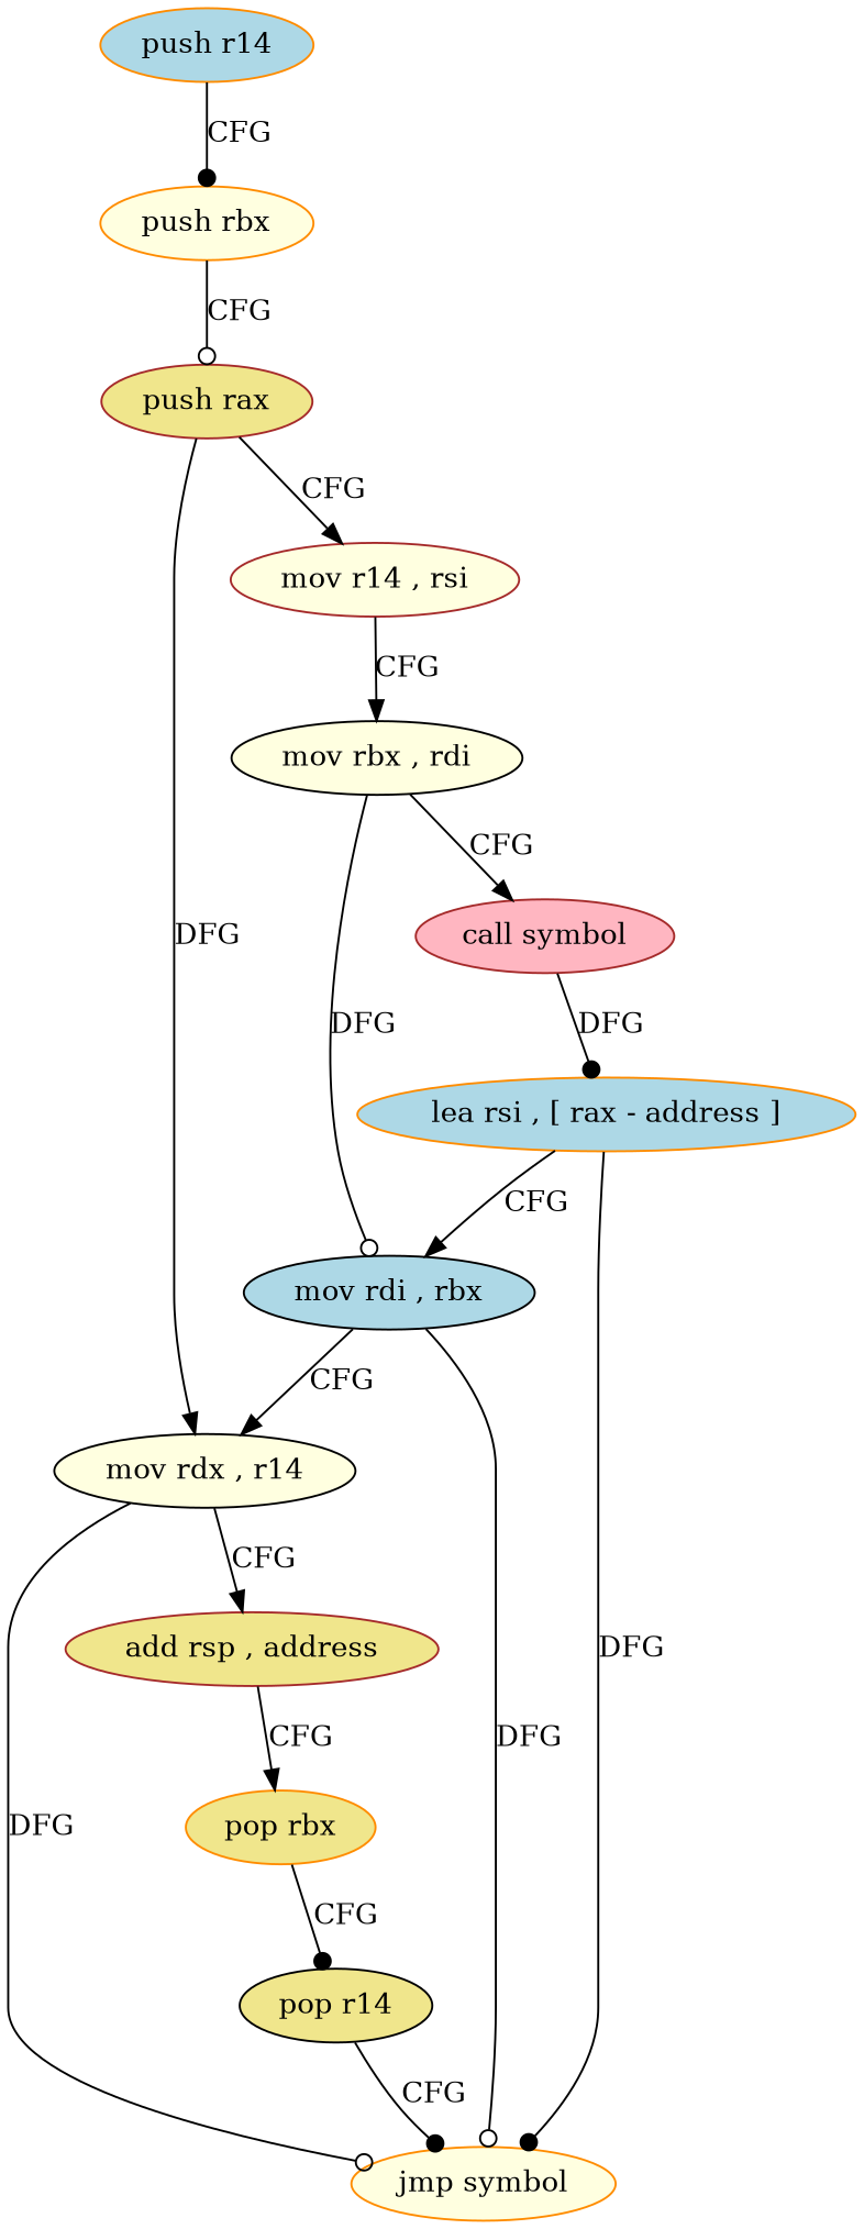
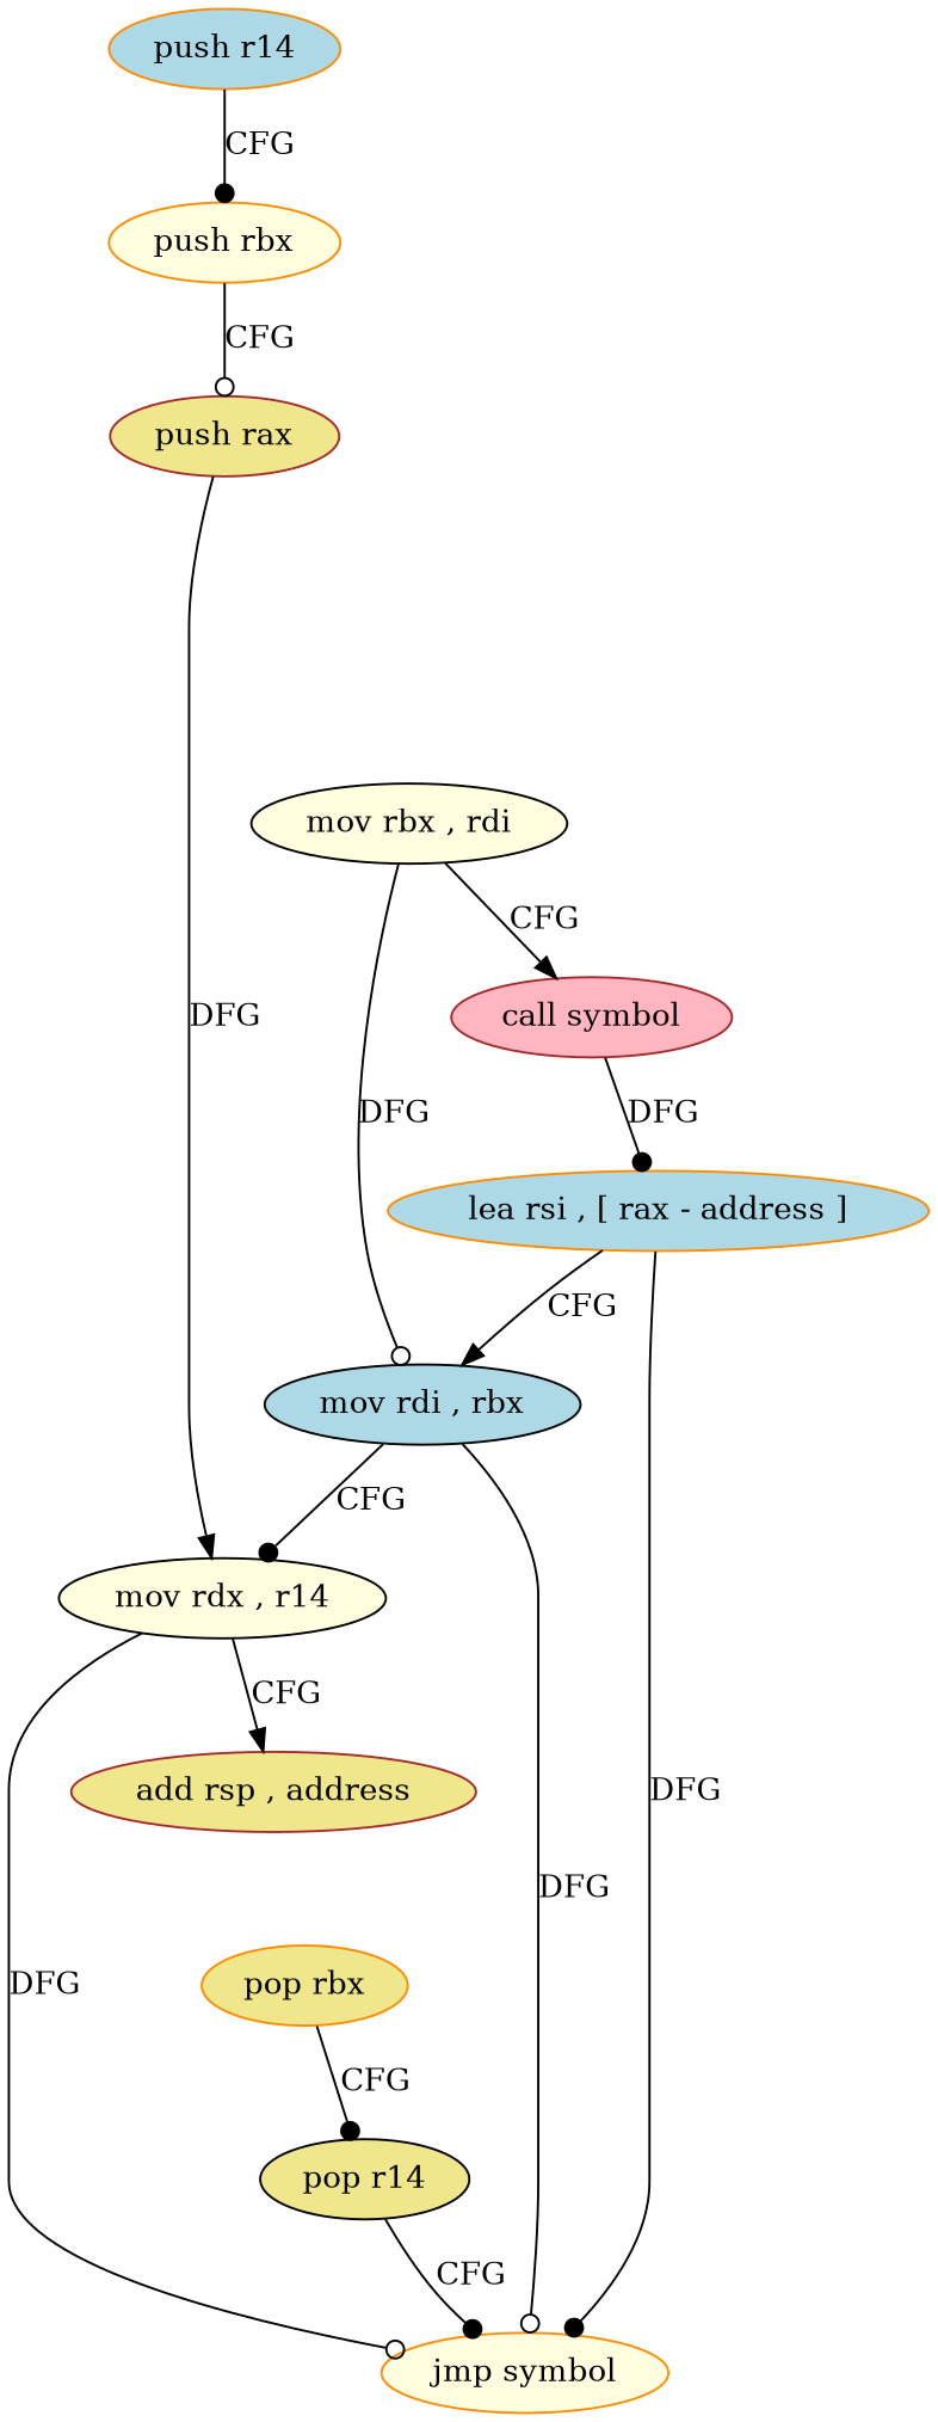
  digraph {
    node [color=darkorange fillcolor=lightyellow style=filled]
    edge [arrowhead=normal]
    n1 [fillcolor=lightblue label="push r14"]
    n2 [label="push rbx"]
    n3 [color=brown fillcolor=khaki label="push rax"]
-   n4 [color=brown label="mov r14 , rsi"]
    n5 [color=black label="mov rdx , r14"]
    n6 [color=black label="mov rbx , rdi"]
    n7 [color=brown fillcolor=lightpink label="call symbol"]
    n8 [color=black fillcolor=lightblue label="mov rdi , rbx"]
    n9 [label="jmp symbol"]
    n10 [color=brown fillcolor=khaki label="add rsp , address"]
    n11 [fillcolor=lightblue label="lea rsi , [ rax - address ]"]
    n12 [fillcolor=khaki label="pop rbx"]
    n13 [color=black fillcolor=khaki label="pop r14"]
    n1 -> n2 [arrowhead=dot label=CFG]
    n2 -> n3 [arrowhead=odot label=CFG]
-   n3 -> n4 [label=CFG]
    n3 -> n5 [label=DFG]
-   n4 -> n6 [label=CFG]
    n5 -> n9 [arrowhead=odot label=DFG]
    n5 -> n10 [label=CFG]
    n6 -> n7 [label=CFG]
    n6 -> n8 [arrowhead=odot label=DFG]
    n7 -> n11 [arrowhead=dot label=DFG]
-   n8 -> n5 [label=CFG]
+   n8 -> n5 [arrowhead=dot label=CFG]
    n8 -> n9 [arrowhead=odot label=DFG]
-   n10 -> n12 [label=CFG]
    n11 -> n8 [label=CFG]
    n11 -> n9 [arrowhead=dot label=DFG]
    n12 -> n13 [arrowhead=dot label=CFG]
    n13 -> n9 [arrowhead=dot label=CFG]
  }
